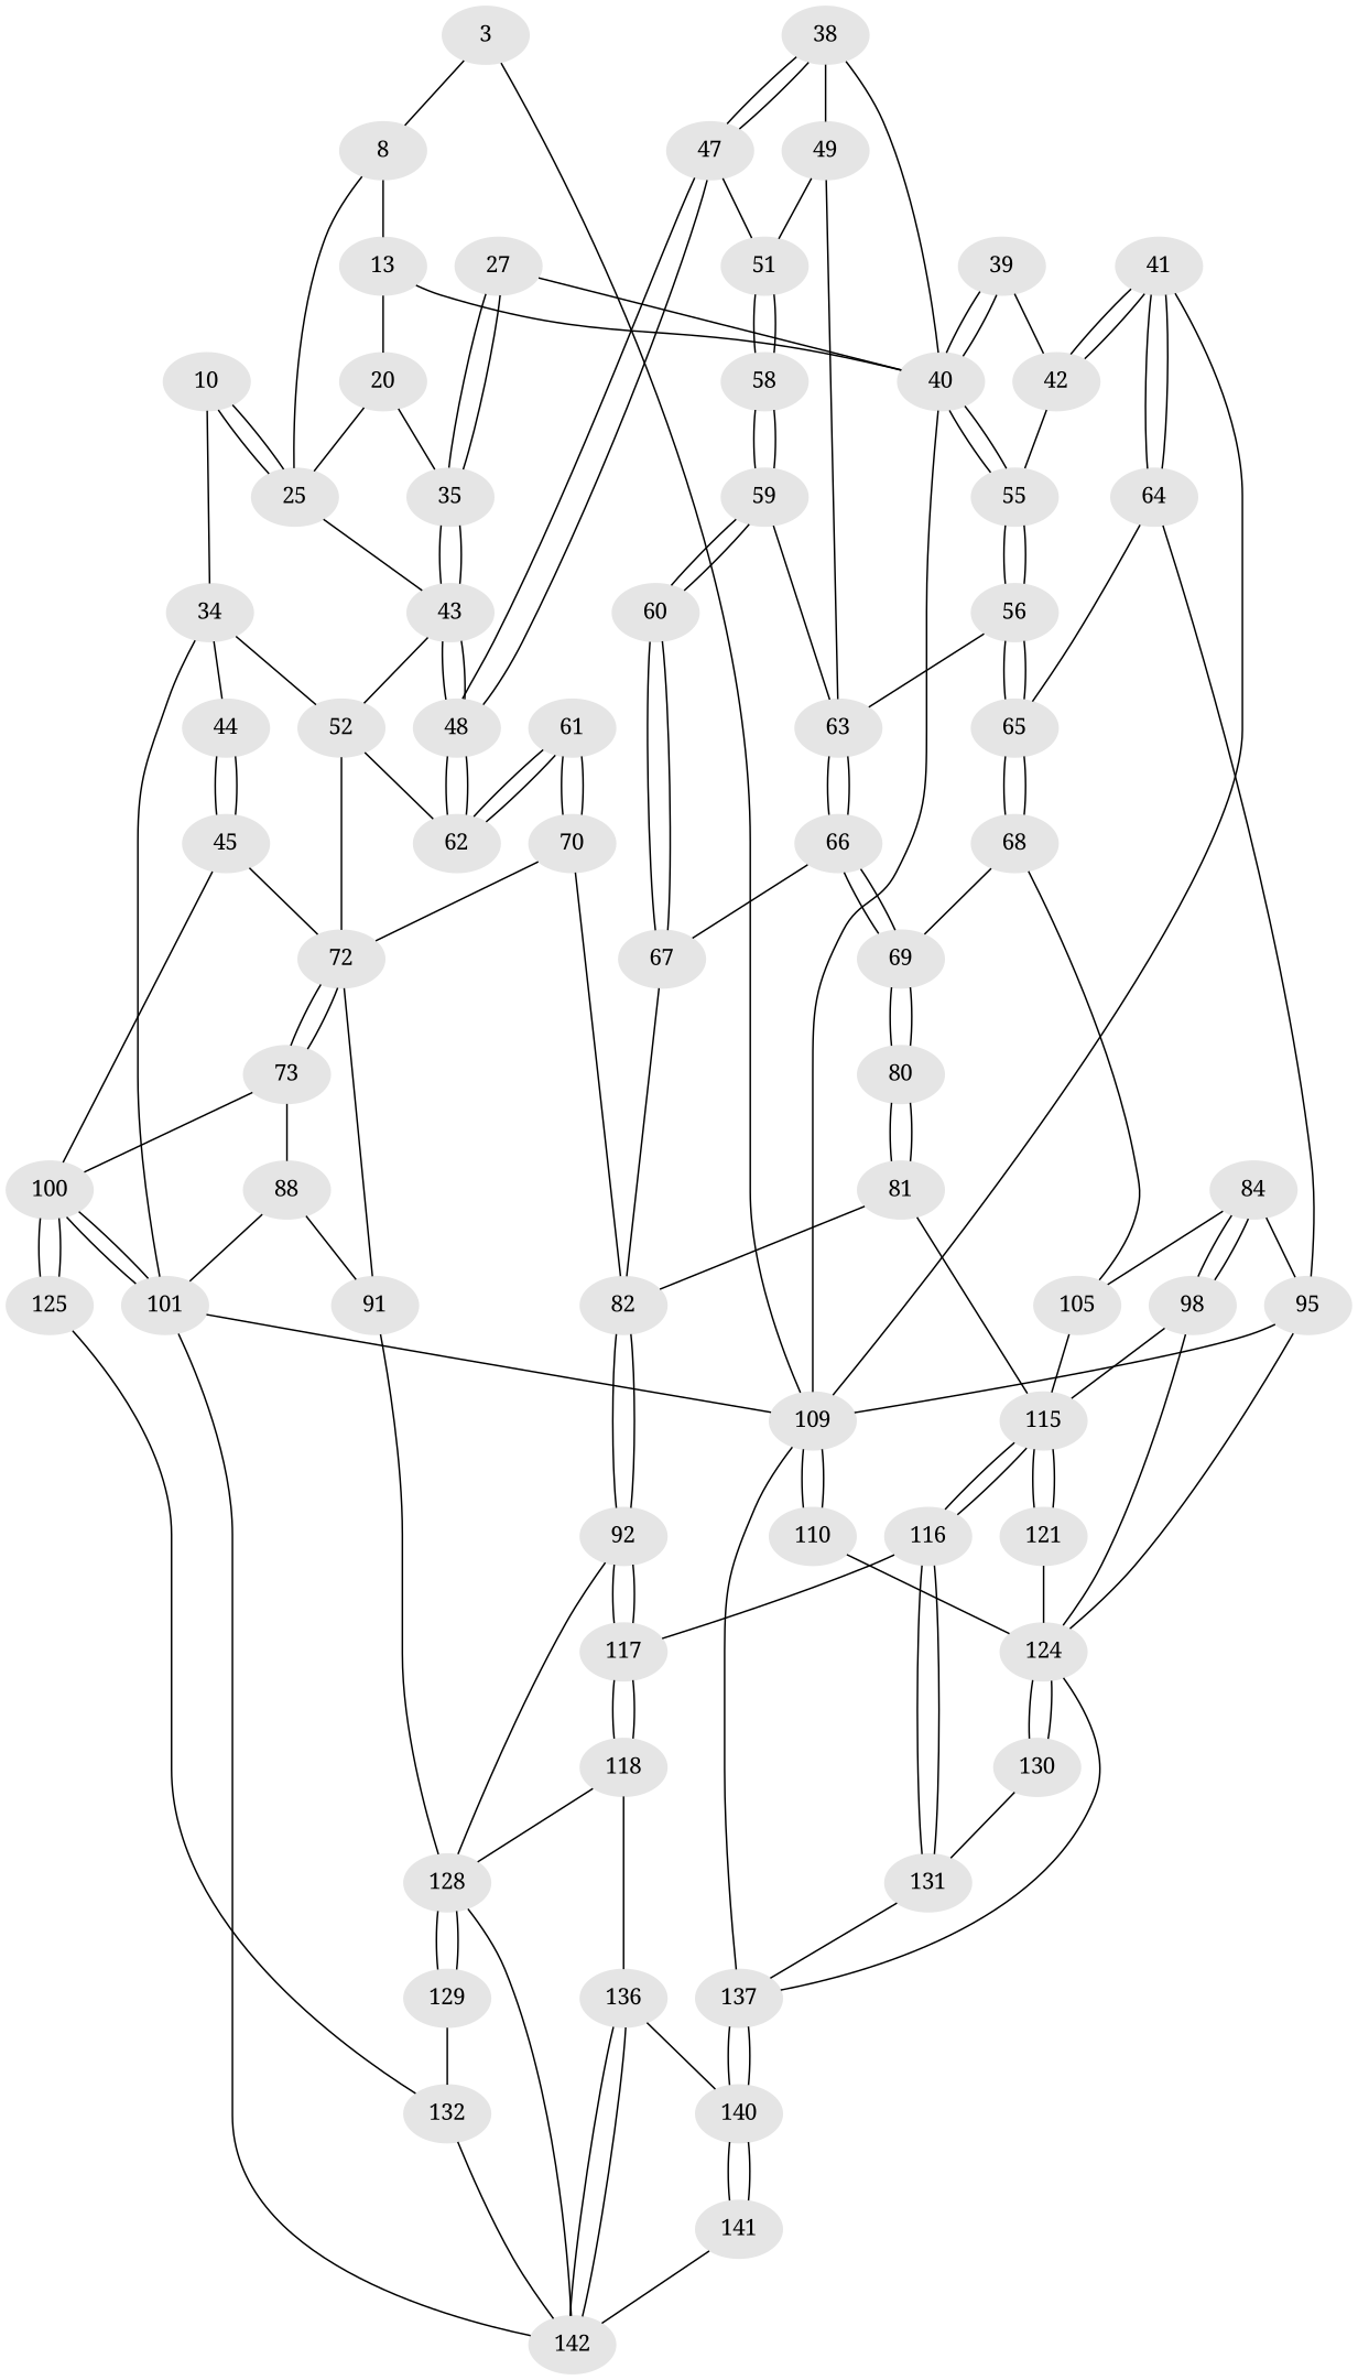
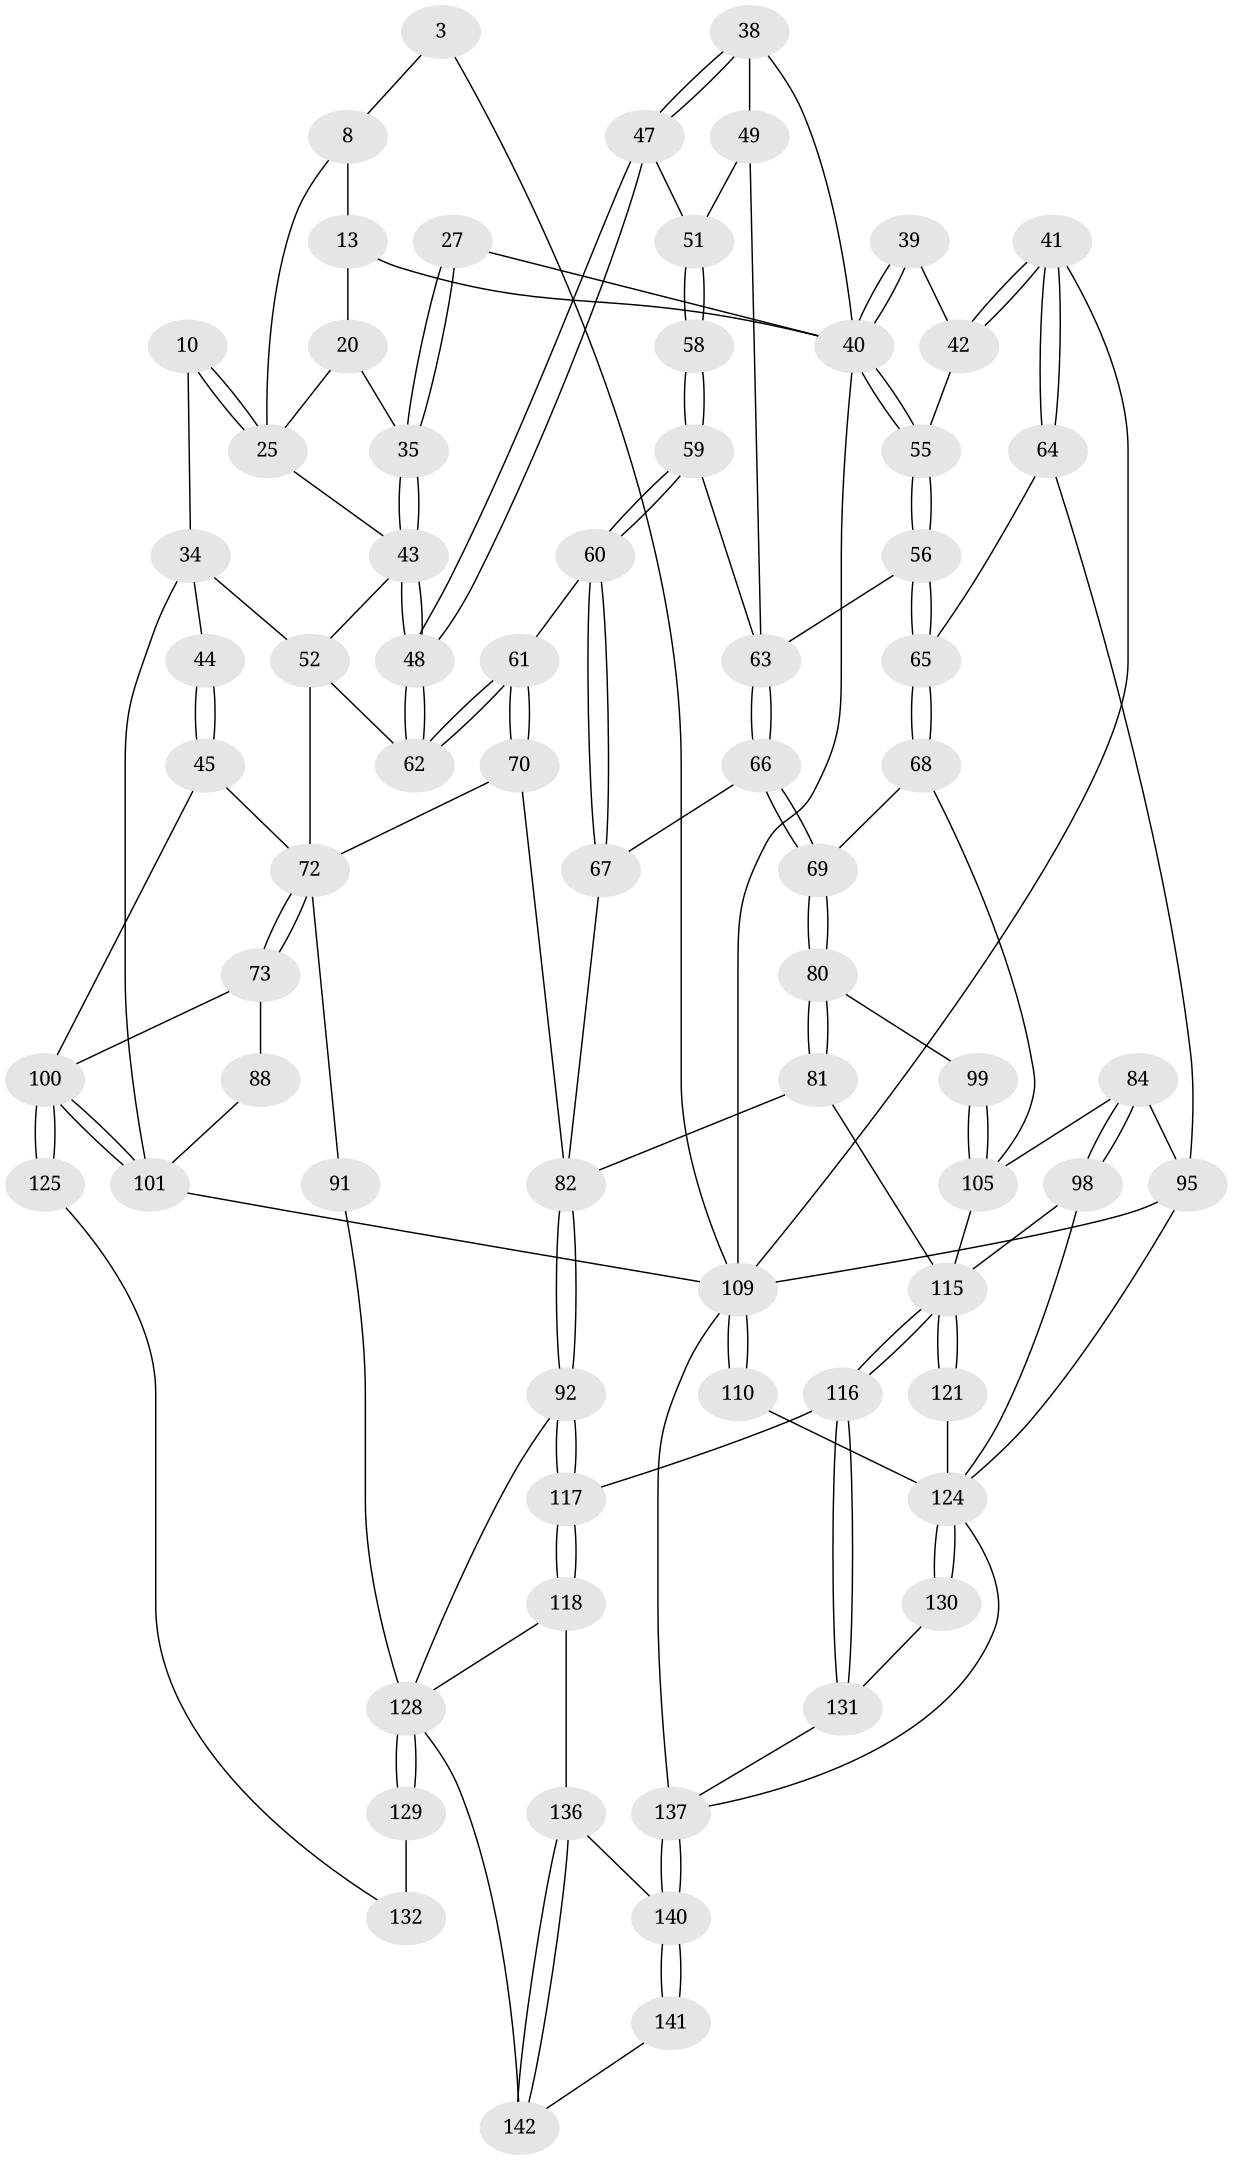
  graph {
    fontname="Noto Serif"
    node [color=gray90 fontname="Noto Serif" style=filled]
    edge [fontname="Noto Serif"]
    8 [super="+1+2"]
    3
    109 [super="+4+94"]
    13 [super="+12"]
    n5 [label=25 super="+21+9"]
    110
    137 [super="+123+133"]
    20
    40 [super="+36+29"]
    43 [super="+32"]
    10
    34 [super="+31+11"]
    44
    52 [super="+33"]
    101 [super="+6"]
    35 [super="+24+23"]
    55
    48
    27
    45
    72 [super="+54+71"]
    62
    142 [super="+139"]
    38 [super="+37"]
    47
    49
    51 [super="+50"]
    63 [super="+57"]
    39
    42
    56
    41
    64
    65
    95 [super="+83+79"]
    100 [super="+90"]
    73
    91 [super="+76"]
    125 [super="+104+89"]
    58
    66
    59
    68
    60
    61
    67
    70
    82 [super="+77"]
    69
    124 [super="+112+97+96+122"]
    105 [super="+85+86"]
    80
    92
    115 [super="+111"]
    81
+   99
    88 [super="+87"]
    128 [super="+119"]
    116
    121 [super="+120"]
    117
    84
    98
    132 [super="+127"]
    129 [super="+126"]
    118
    130
    140 [super="+134+135"]
    131
    136
    141
    8 -- 13 [weight=2]
    8 -- n5
    3 -- 8
    3 -- 109
    109 -- 110 [weight=2]
    109 -- 110
    109 -- 137
    13 -- 20
    13 -- 40
    n5 -- 43
    110 -- 124
    137 -- 140 [weight=2]
    137 -- 140
    20 -- n5
    20 -- 35
    40 -- 109 [weight=2]
    40 -- 55
    40 -- 55
    43 -- 52
    43 -- 48
    43 -- 48
    10 -- n5 [weight=2]
    10 -- n5
    10 -- 34
    34 -- 44 [weight=2]
    34 -- 52
    34 -- 101 [weight=2]
    44 -- 45
    44 -- 45
    52 -- 72
    52 -- 62
    101 -- 109 [weight=2]
-   101 -- 142
    35 -- 43 [weight=2]
    35 -- 43
    55 -- 56
    55 -- 56
    48 -- 62
    48 -- 62
    27 -- 40
    27 -- 35 [weight=2]
    27 -- 35
    45 -- 72
    45 -- 100
    72 -- 73
    72 -- 73
    72 -- 91 [weight=2]
    38 -- 40 [weight=2]
    38 -- 47
    38 -- 47
    38 -- 49
    47 -- 48
    47 -- 48
    47 -- 51
    49 -- 51
    49 -- 63
    51 -- 58 [weight=2]
    51 -- 58
    63 -- 66
    63 -- 66
    39 -- 40 [weight=2]
    39 -- 40
    39 -- 42
    42 -- 55
    56 -- 63
    56 -- 65
    56 -- 65
    41 -- 109
    41 -- 42
    41 -- 42
    41 -- 64
    41 -- 64
    64 -- 65
    64 -- 95
    65 -- 68
    65 -- 68
    95 -- 109 [weight=2]
    95 -- 124
    100 -- 101 [weight=2]
    100 -- 101
    100 -- 125 [weight=2]
    100 -- 125
    73 -- 100
    73 -- 88
    91 -- 128
    125 -- 132
    58 -- 59
    58 -- 59
    66 -- 67
    66 -- 69
    66 -- 69
    59 -- 63
    59 -- 60
    59 -- 60
    68 -- 69
    68 -- 105
+   60 -- 61
    60 -- 67
    60 -- 67
    61 -- 62
    61 -- 62
    61 -- 70
    61 -- 70
    67 -- 82
    70 -- 72
    70 -- 82
    82 -- 92
    82 -- 92
    69 -- 80
    69 -- 80
    124 -- 137
    124 -- 130 [weight=2]
    124 -- 130
    105 -- 115
    80 -- 81
    80 -- 81
+   80 -- 99
    92 -- 128
    92 -- 117
    92 -- 117
    115 -- 116
    115 -- 116
    115 -- 121 [weight=3]
    115 -- 121
    81 -- 82
    81 -- 115
+   99 -- 105 [weight=2]
+   99 -- 105
    88 -- 101
-   88 -- 91 [weight=2]
    128 -- 142
    128 -- 129 [weight=2]
    128 -- 129
    116 -- 117
    116 -- 131
    116 -- 131
    121 -- 124 [weight=2]
    117 -- 118
    117 -- 118
    84 -- 95
    84 -- 105
    84 -- 98
    84 -- 98
    98 -- 124
    98 -- 115
-   132 -- 142
    129 -- 132 [weight=2]
    118 -- 128
    118 -- 136
    130 -- 131
    140 -- 141 [weight=2]
    140 -- 141
    131 -- 137
    136 -- 142
    136 -- 142
    136 -- 140
    141 -- 142
  }
